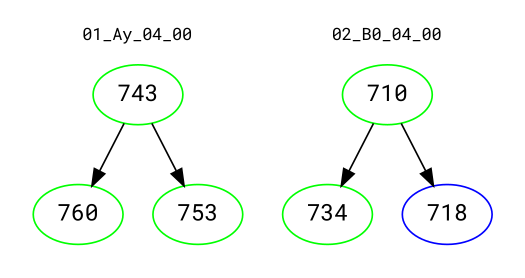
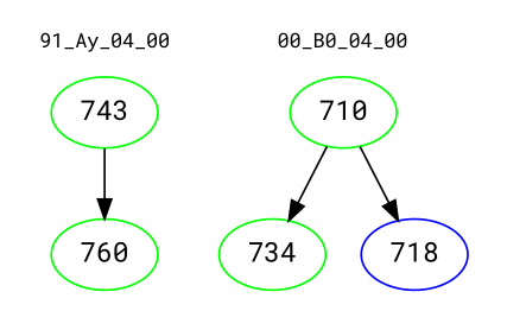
  digraph {
    fontname="Roboto Mono"
    node [color=green fontname="Roboto Mono"]
    edge [color=black fontname="Roboto Mono"]
    n1 [label=743]
    n2 [label=760]
-   n3 [label=753]
    n4 [label=710]
    n5 [label=734]
    n6 [color=blue label=718]
    subgraph cluster_1 {
      color=white
      fontsize=10
-     label="01_Ay_04_00"
+     label="91_Ay_04_00"
      n1
      n2
-     n3
    }
    subgraph cluster_2 {
      color=white
      fontsize=10
-     label="02_B0_04_00"
+     label="00_B0_04_00"
      n4
      n5
      n6
    }
    n1 -> n2
-   n1 -> n3
    n4 -> n5
    n4 -> n6
  }
